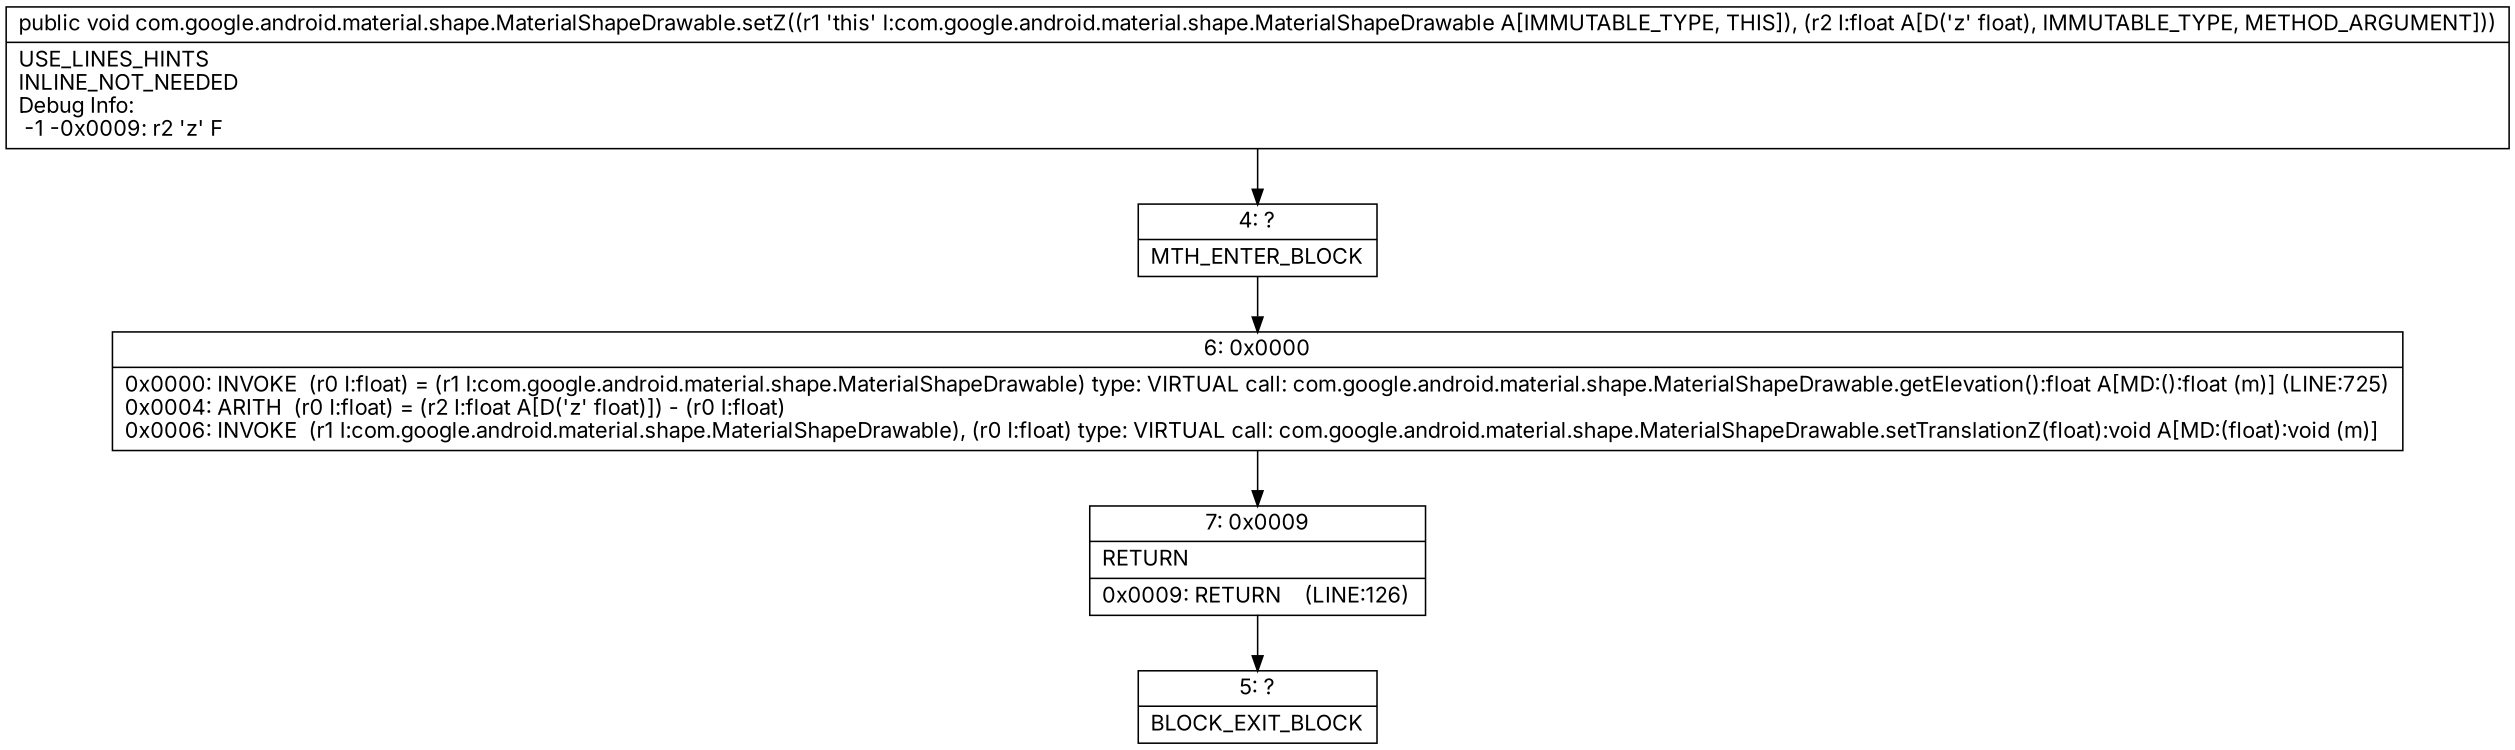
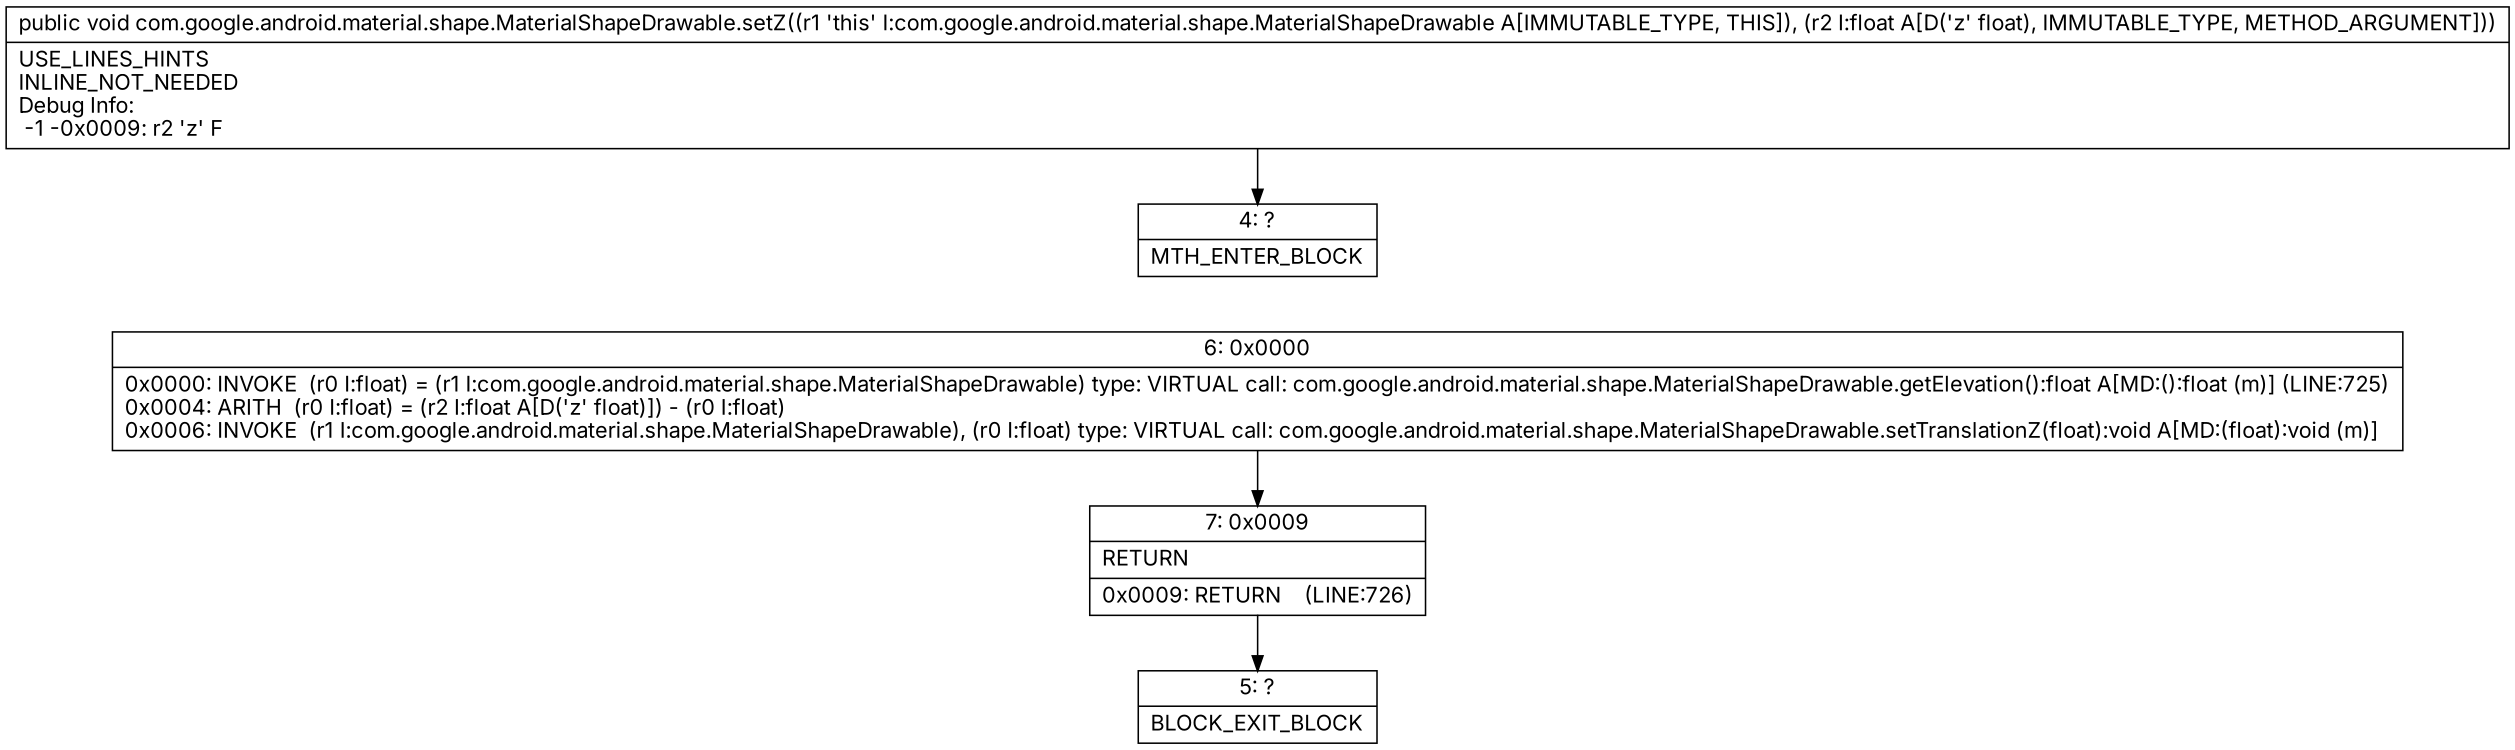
  digraph {
    fontname=Inter
    node [fontname=Inter shape=record]
    edge [fontname=Inter]
    n1 [label="{4\:\ ?|MTH_ENTER_BLOCK\l}"]
    n2 [label="{6\:\ 0x0000|0x0000: INVOKE  (r0 I:float) = (r1 I:com.google.android.material.shape.MaterialShapeDrawable) type: VIRTUAL call: com.google.android.material.shape.MaterialShapeDrawable.getElevation():float A[MD:():float (m)] (LINE:725)\l0x0004: ARITH  (r0 I:float) = (r2 I:float A[D('z' float)]) \- (r0 I:float) \l0x0006: INVOKE  (r1 I:com.google.android.material.shape.MaterialShapeDrawable), (r0 I:float) type: VIRTUAL call: com.google.android.material.shape.MaterialShapeDrawable.setTranslationZ(float):void A[MD:(float):void (m)]\l}"]
-   n3 [label="{7\:\ 0x0009|RETURN\l|0x0009: RETURN    (LINE:126)\l}"]
+   n3 [label="{7\:\ 0x0009|RETURN\l|0x0009: RETURN    (LINE:726)\l}"]
    n4 [label="{5\:\ ?|BLOCK_EXIT_BLOCK\l}"]
    n5 [label="{public void com.google.android.material.shape.MaterialShapeDrawable.setZ((r1 'this' I:com.google.android.material.shape.MaterialShapeDrawable A[IMMUTABLE_TYPE, THIS]), (r2 I:float A[D('z' float), IMMUTABLE_TYPE, METHOD_ARGUMENT]))  | USE_LINES_HINTS\lINLINE_NOT_NEEDED\lDebug Info:\l  \-1 \-0x0009: r2 'z' F\l}"]
-   n1 -> n2
    n2 -> n3
    n3 -> n4
    n5 -> n1
  }
